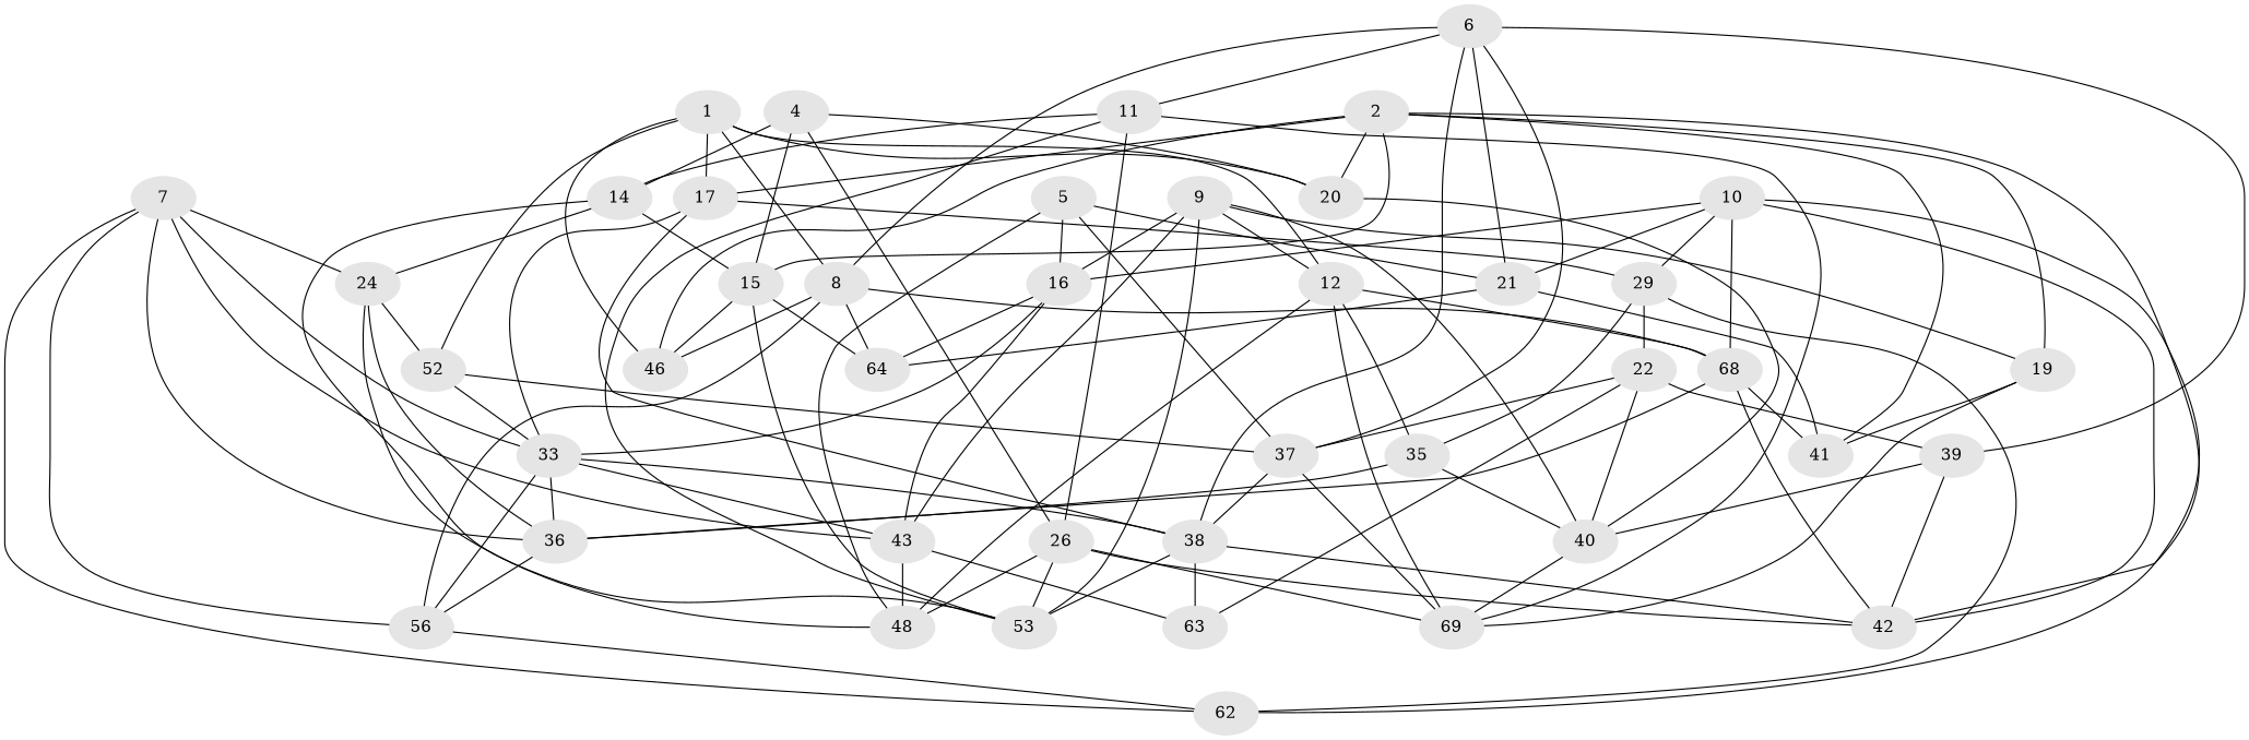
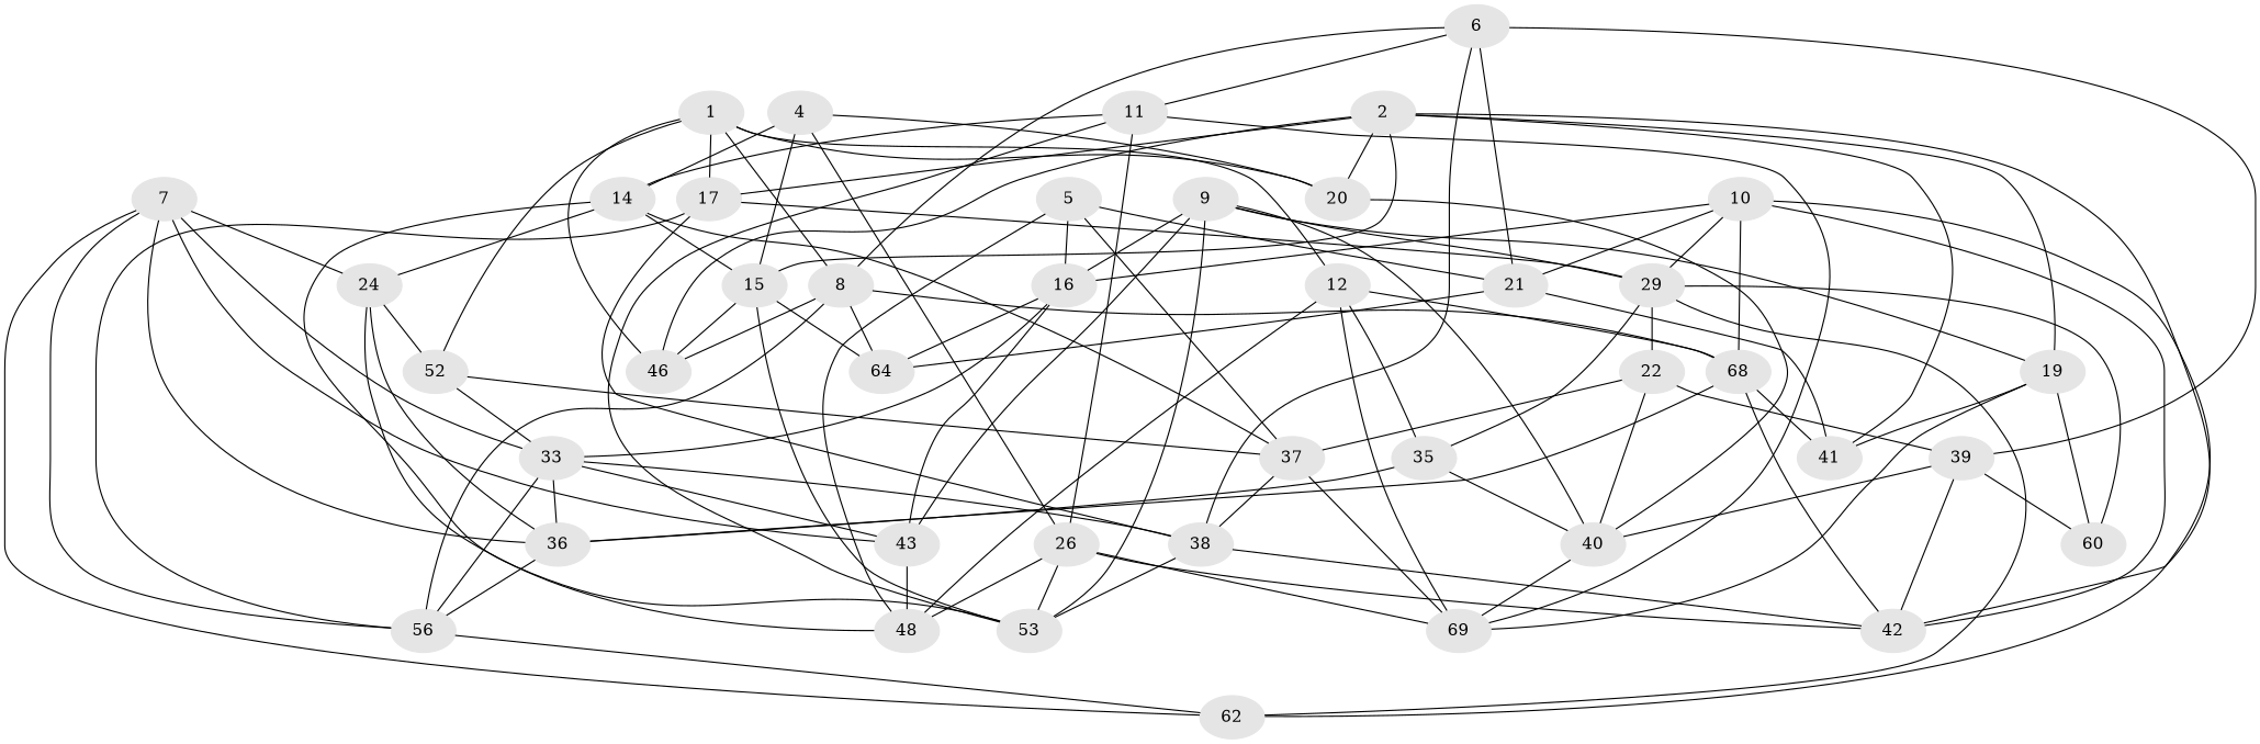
  graph {
    node [color=gray90 style=filled]
    1 [super="+13"]
    8 [super="+66"]
    12 [super="+28"]
    17 [super="+51"]
    20
    n6 [label=52]
    46
    56 [super="+75"]
    n9 [label=68 super="+30"]
    64
    48 [super="+49"]
    69 [super="+72"]
    35
    29 [super="+68"]
    38 [super="+44"]
    40 [super="+45"]
    37 [super="+54"]
    33 [super="+67"]
    2 [super="+3"]
    15 [super="+25"]
    19 [super="+52"]
    41
    42 [super="+50"]
    53 [super="+58"]
+   60
    14 [super="+74"]
    24 [super="+31"]
    4
    26 [super="+34"]
    5 [super="+73"]
    16 [super="+23"]
    21 [super="+47"]
    11 [super="+61"]
    43 [super="+71"]
    6 [super="+59"]
    39 [super="+57"]
    7 [super="+65"]
    36 [super="+70"]
    62
-   63
    9 [super="+27"]
    10 [super="+55"]
    22
    1 -- 8
    1 -- 12
    1 -- 17
    1 -- 20
    1 -- n6
    1 -- 46
    8 -- 46
    8 -- 56
    8 -- n9
    8 -- 64
    12 -- n9
    12 -- 48
    12 -- 69
    12 -- 35
-   17 -- 33
+   17 -- 56
    17 -- 29
    17 -- 38
    20 -- 40
    n6 -- 37
    n6 -- 33
    56 -- 62
    n9 -- 41
    n9 -- 42
    n9 -- 36
    35 -- 40
    35 -- 36
    29 -- 35
+   29 -- 60
    29 -- 62
    29 -- 22
    38 -- 42
    38 -- 53
-   38 -- 63
    40 -- 69
    37 -- 69
    37 -- 38
    33 -- 56
    33 -- 38
    33 -- 43
    33 -- 36
    2 -- 17
    2 -- 20
    2 -- 46
    2 -- 15
    2 -- 19
    2 -- 41
    2 -- 42
    15 -- 46
    15 -- 64
    15 -- 53
    19 -- 69
    19 -- 41
+   19 -- 60
    14 -- 15
    14 -- 53
    14 -- 24
    24 -- n6
    24 -- 48
    24 -- 36
    4 -- 20
    4 -- 15
    4 -- 14
    4 -- 26
    26 -- 48
    26 -- 69
    26 -- 42
    26 -- 53
    5 -- 48
    5 -- 37
    5 -- 16
    5 -- 21
    16 -- 64
    16 -- 33
    16 -- 43
    21 -- 64
    21 -- 41
    11 -- 69
    11 -- 53
    11 -- 14
    11 -- 26
    43 -- 48
-   43 -- 63
    6 -- 8
    6 -- 38
-   6 -- 37
+   14 -- 37
    6 -- 21
    6 -- 11
    6 -- 39
    39 -- 40
    39 -- 42
+   39 -- 60
    7 -- 56
    7 -- 33
    7 -- 24
    7 -- 43
    7 -- 36
    7 -- 62
    36 -- 56
-   9 -- 12
+   9 -- 29
    9 -- 40
    9 -- 19
    9 -- 53
    9 -- 16
    9 -- 43
    10 -- n9
    10 -- 29
    10 -- 42
    10 -- 16
    10 -- 21
    10 -- 62
    22 -- 40
    22 -- 37
    22 -- 39
-   22 -- 63
  }
